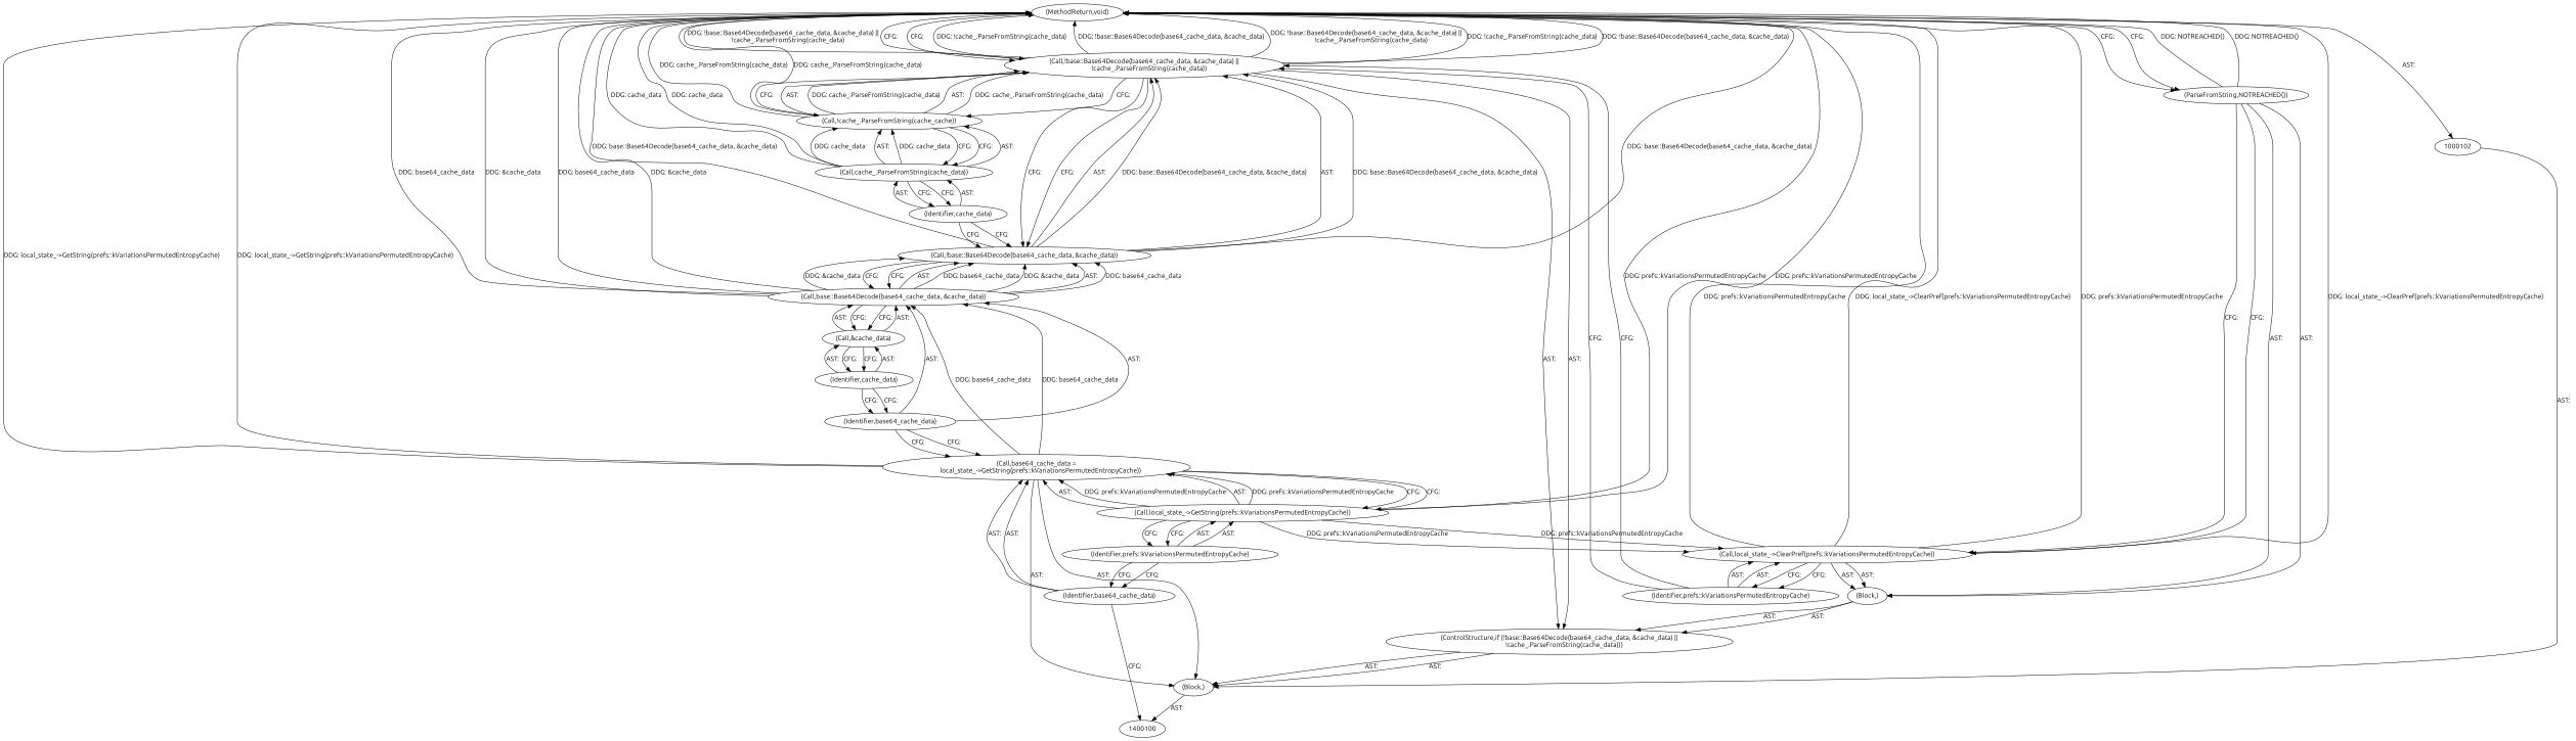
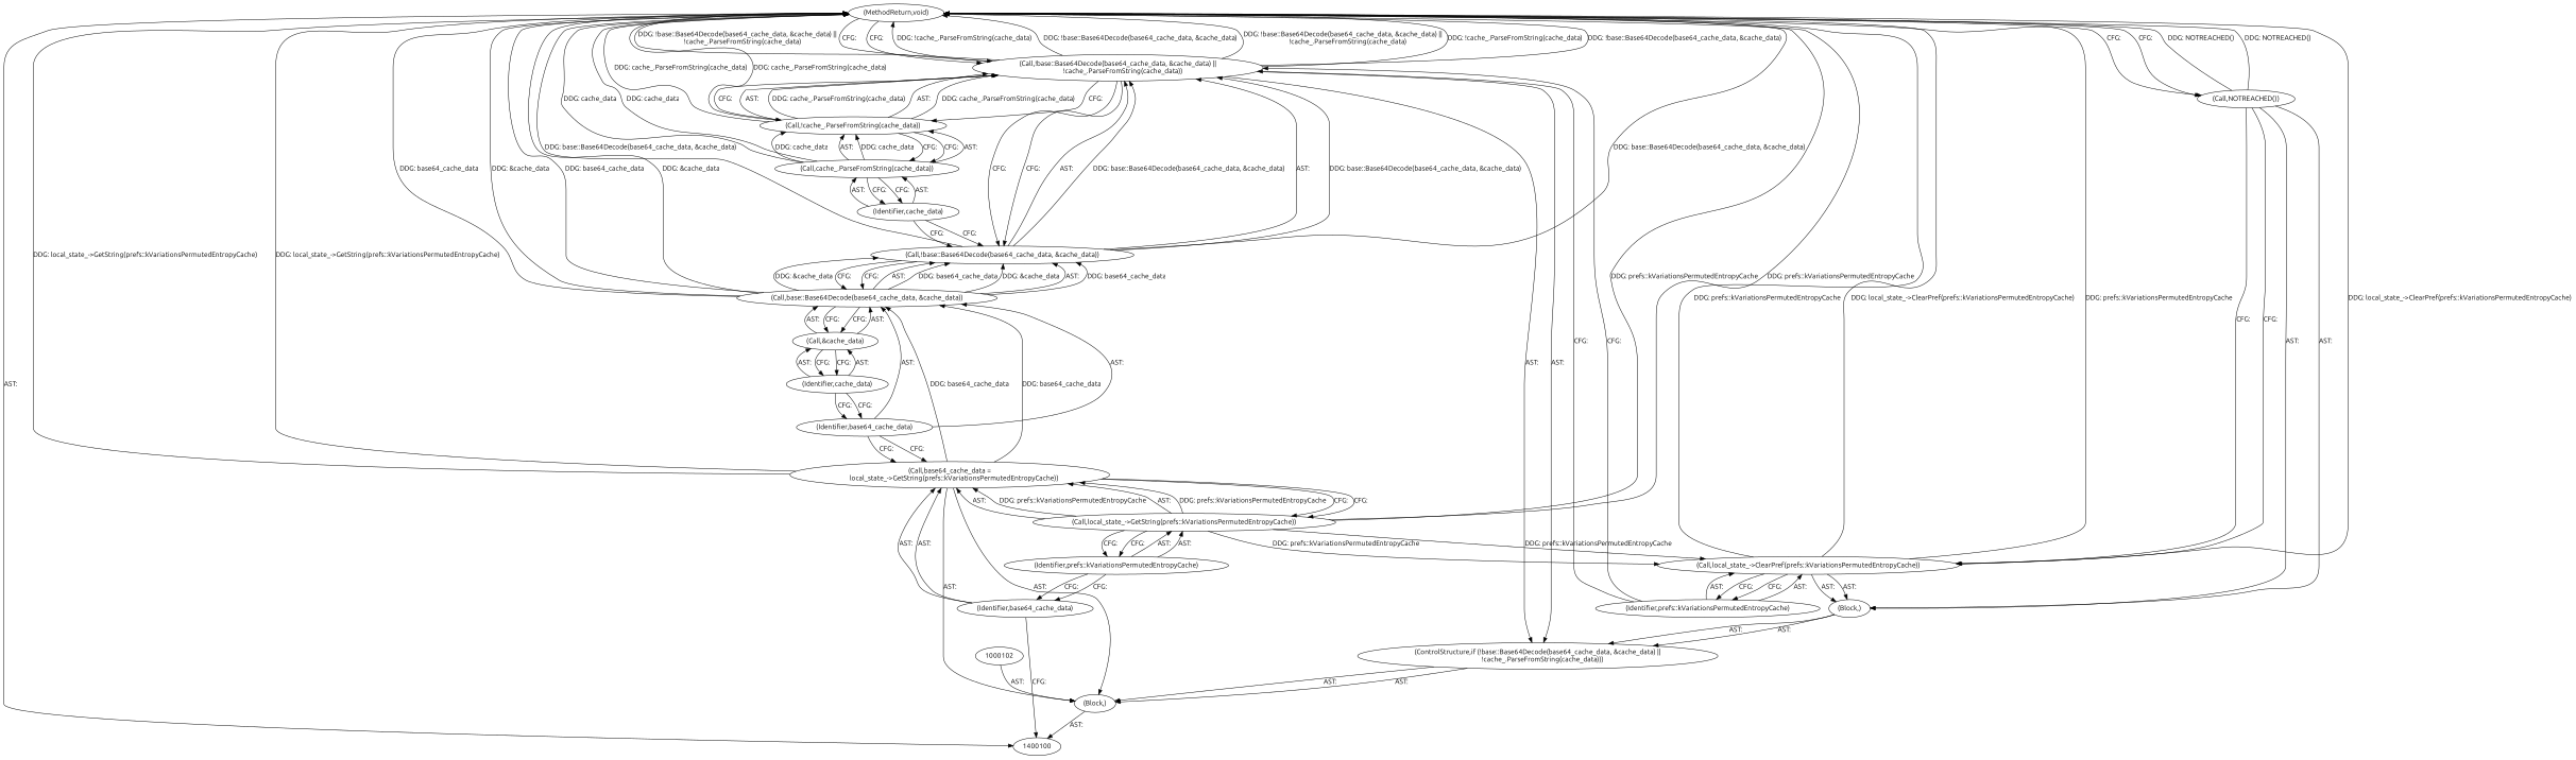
  digraph {
    fontname=Ubuntu
    node [fontname=Ubuntu]
    edge [fontname=Ubuntu]
    n1 [label="(MethodReturn,void)"]
    n2 [label="(Call,!base::Base64Decode(base64_cache_data, &cache_data) ||\n       !cache_.ParseFromString(cache_data))"]
-   n3 [label="(ParseFromString,NOTREACHED())"]
+   n3 [label="(Call,NOTREACHED())"]
    n4 [label=1400100]
    n5 [label="(ControlStructure,if (!base::Base64Decode(base64_cache_data, &cache_data) ||\n       !cache_.ParseFromString(cache_data)))"]
    n6 [label="(Call,!base::Base64Decode(base64_cache_data, &cache_data))"]
-   n7 [label="(Call,!cache_.ParseFromString(cache_cache))"]
+   n7 [label="(Call,!cache_.ParseFromString(cache_data))"]
    n8 [label="(Call,local_state_->ClearPref(prefs::kVariationsPermutedEntropyCache))"]
    n9 [label="(Block,)"]
    n10 [label="(Block,)"]
    n11 [label="(Call,base64_cache_data =\n      local_state_->GetString(prefs::kVariationsPermutedEntropyCache))"]
    n12 [label="(Call,local_state_->GetString(prefs::kVariationsPermutedEntropyCache))"]
    n13 [label="(Call,base::Base64Decode(base64_cache_data, &cache_data))"]
    n14 [label="(Identifier,prefs::kVariationsPermutedEntropyCache)"]
    n15 [label="(Call,&cache_data)"]
    n16 [label="(Identifier,base64_cache_data)"]
    n17 [label="(Identifier,prefs::kVariationsPermutedEntropyCache)"]
    n18 [label="(Identifier,base64_cache_data)"]
    n19 [label="(Identifier,cache_data)"]
    n20 [label="(Call,cache_.ParseFromString(cache_data))"]
    n21 [label="(Identifier,cache_data)"]
    1000102
    n1 -> n2 [label="CFG: "]
    n1 -> n2 [label="CFG: "]
    n1 -> n3 [label="CFG: "]
    n1 -> n3 [label="CFG: "]
-   n1 -> 1000102 [label="AST: "]
+   n1 -> n4 [label="AST: "]
    n2 -> n1 [label="DDG: !cache_.ParseFromString(cache_data)"]
    n2 -> n1 [label="DDG: !base::Base64Decode(base64_cache_data, &cache_data)"]
    n2 -> n1 [label="DDG: !base::Base64Decode(base64_cache_data, &cache_data) ||\n       !cache_.ParseFromString(cache_data)"]
    n2 -> n1 [label="DDG: !cache_.ParseFromString(cache_data)"]
    n2 -> n1 [label="DDG: !base::Base64Decode(base64_cache_data, &cache_data)"]
    n2 -> n1 [label="DDG: !base::Base64Decode(base64_cache_data, &cache_data) ||\n       !cache_.ParseFromString(cache_data)"]
    n2 -> n5 [label="AST: "]
    n2 -> n5 [label="AST: "]
    n2 -> n6 [label="CFG: "]
    n2 -> n6 [label="CFG: "]
    n2 -> n7 [label="CFG: "]
    n2 -> n7 [label="CFG: "]
    n3 -> n1 [label="DDG: NOTREACHED()"]
    n3 -> n1 [label="DDG: NOTREACHED()"]
    n3 -> n8 [label="CFG: "]
    n3 -> n8 [label="CFG: "]
    n3 -> n9 [label="AST: "]
    n3 -> n9 [label="AST: "]
    n5 -> n10 [label="AST: "]
    n5 -> n10 [label="AST: "]
    n6 -> n1 [label="DDG: base::Base64Decode(base64_cache_data, &cache_data)"]
    n6 -> n1 [label="DDG: base::Base64Decode(base64_cache_data, &cache_data)"]
    n6 -> n2 [label="AST: "]
    n6 -> n2 [label="DDG: base::Base64Decode(base64_cache_data, &cache_data)"]
    n6 -> n2 [label="AST: "]
    n6 -> n2 [label="DDG: base::Base64Decode(base64_cache_data, &cache_data)"]
    n6 -> n13 [label="CFG: "]
    n6 -> n13 [label="CFG: "]
    n7 -> n1 [label="DDG: cache_.ParseFromString(cache_data)"]
    n7 -> n1 [label="DDG: cache_.ParseFromString(cache_data)"]
    n7 -> n2 [label="AST: "]
    n7 -> n2 [label="DDG: cache_.ParseFromString(cache_data)"]
    n7 -> n2 [label="AST: "]
    n7 -> n2 [label="DDG: cache_.ParseFromString(cache_data)"]
    n7 -> n20 [label="CFG: "]
    n7 -> n20 [label="CFG: "]
    n8 -> n1 [label="DDG: local_state_->ClearPref(prefs::kVariationsPermutedEntropyCache)"]
    n8 -> n1 [label="DDG: prefs::kVariationsPermutedEntropyCache"]
    n8 -> n1 [label="DDG: local_state_->ClearPref(prefs::kVariationsPermutedEntropyCache)"]
    n8 -> n1 [label="DDG: prefs::kVariationsPermutedEntropyCache"]
    n8 -> n9 [label="AST: "]
    n8 -> n9 [label="AST: "]
    n8 -> n17 [label="CFG: "]
    n8 -> n17 [label="CFG: "]
    n9 -> n5 [label="AST: "]
    n9 -> n5 [label="AST: "]
    n10 -> n4 [label="AST: "]
    n11 -> n1 [label="DDG: local_state_->GetString(prefs::kVariationsPermutedEntropyCache)"]
    n11 -> n1 [label="DDG: local_state_->GetString(prefs::kVariationsPermutedEntropyCache)"]
    n11 -> n10 [label="AST: "]
    n11 -> n10 [label="AST: "]
    n11 -> n12 [label="CFG: "]
    n11 -> n12 [label="CFG: "]
    n11 -> n13 [label="DDG: base64_cache_data"]
    n11 -> n13 [label="DDG: base64_cache_data"]
    n12 -> n1 [label="DDG: prefs::kVariationsPermutedEntropyCache"]
    n12 -> n1 [label="DDG: prefs::kVariationsPermutedEntropyCache"]
    n12 -> n8 [label="DDG: prefs::kVariationsPermutedEntropyCache"]
    n12 -> n8 [label="DDG: prefs::kVariationsPermutedEntropyCache"]
    n12 -> n11 [label="AST: "]
    n12 -> n11 [label="DDG: prefs::kVariationsPermutedEntropyCache"]
    n12 -> n11 [label="AST: "]
    n12 -> n11 [label="DDG: prefs::kVariationsPermutedEntropyCache"]
    n12 -> n14 [label="CFG: "]
    n12 -> n14 [label="CFG: "]
    n13 -> n1 [label="DDG: base64_cache_data"]
    n13 -> n1 [label="DDG: &cache_data"]
    n13 -> n1 [label="DDG: base64_cache_data"]
    n13 -> n1 [label="DDG: &cache_data"]
    n13 -> n6 [label="AST: "]
    n13 -> n6 [label="DDG: base64_cache_data"]
    n13 -> n6 [label="DDG: &cache_data"]
    n13 -> n6 [label="AST: "]
    n13 -> n6 [label="DDG: base64_cache_data"]
    n13 -> n6 [label="DDG: &cache_data"]
    n13 -> n15 [label="CFG: "]
    n13 -> n15 [label="CFG: "]
    n14 -> n12 [label="AST: "]
    n14 -> n12 [label="AST: "]
    n14 -> n16 [label="CFG: "]
    n14 -> n16 [label="CFG: "]
    n15 -> n13 [label="AST: "]
    n15 -> n13 [label="AST: "]
    n15 -> n19 [label="CFG: "]
    n15 -> n19 [label="CFG: "]
    n16 -> n4 [label="CFG: "]
    n16 -> n11 [label="AST: "]
    n16 -> n11 [label="AST: "]
    n17 -> n2 [label="CFG: "]
    n17 -> n2 [label="CFG: "]
    n17 -> n8 [label="AST: "]
    n17 -> n8 [label="AST: "]
    n18 -> n11 [label="CFG: "]
    n18 -> n11 [label="CFG: "]
    n18 -> n13 [label="AST: "]
    n18 -> n13 [label="AST: "]
    n19 -> n15 [label="AST: "]
    n19 -> n15 [label="AST: "]
    n19 -> n18 [label="CFG: "]
    n19 -> n18 [label="CFG: "]
    n20 -> n1 [label="DDG: cache_data"]
    n20 -> n1 [label="DDG: cache_data"]
    n20 -> n7 [label="AST: "]
    n20 -> n7 [label="DDG: cache_data"]
    n20 -> n7 [label="AST: "]
    n20 -> n7 [label="DDG: cache_data"]
    n20 -> n21 [label="CFG: "]
    n20 -> n21 [label="CFG: "]
    n21 -> n6 [label="CFG: "]
    n21 -> n6 [label="CFG: "]
    n21 -> n20 [label="AST: "]
    n21 -> n20 [label="AST: "]
    1000102 -> n10 [label="AST: "]
  }
